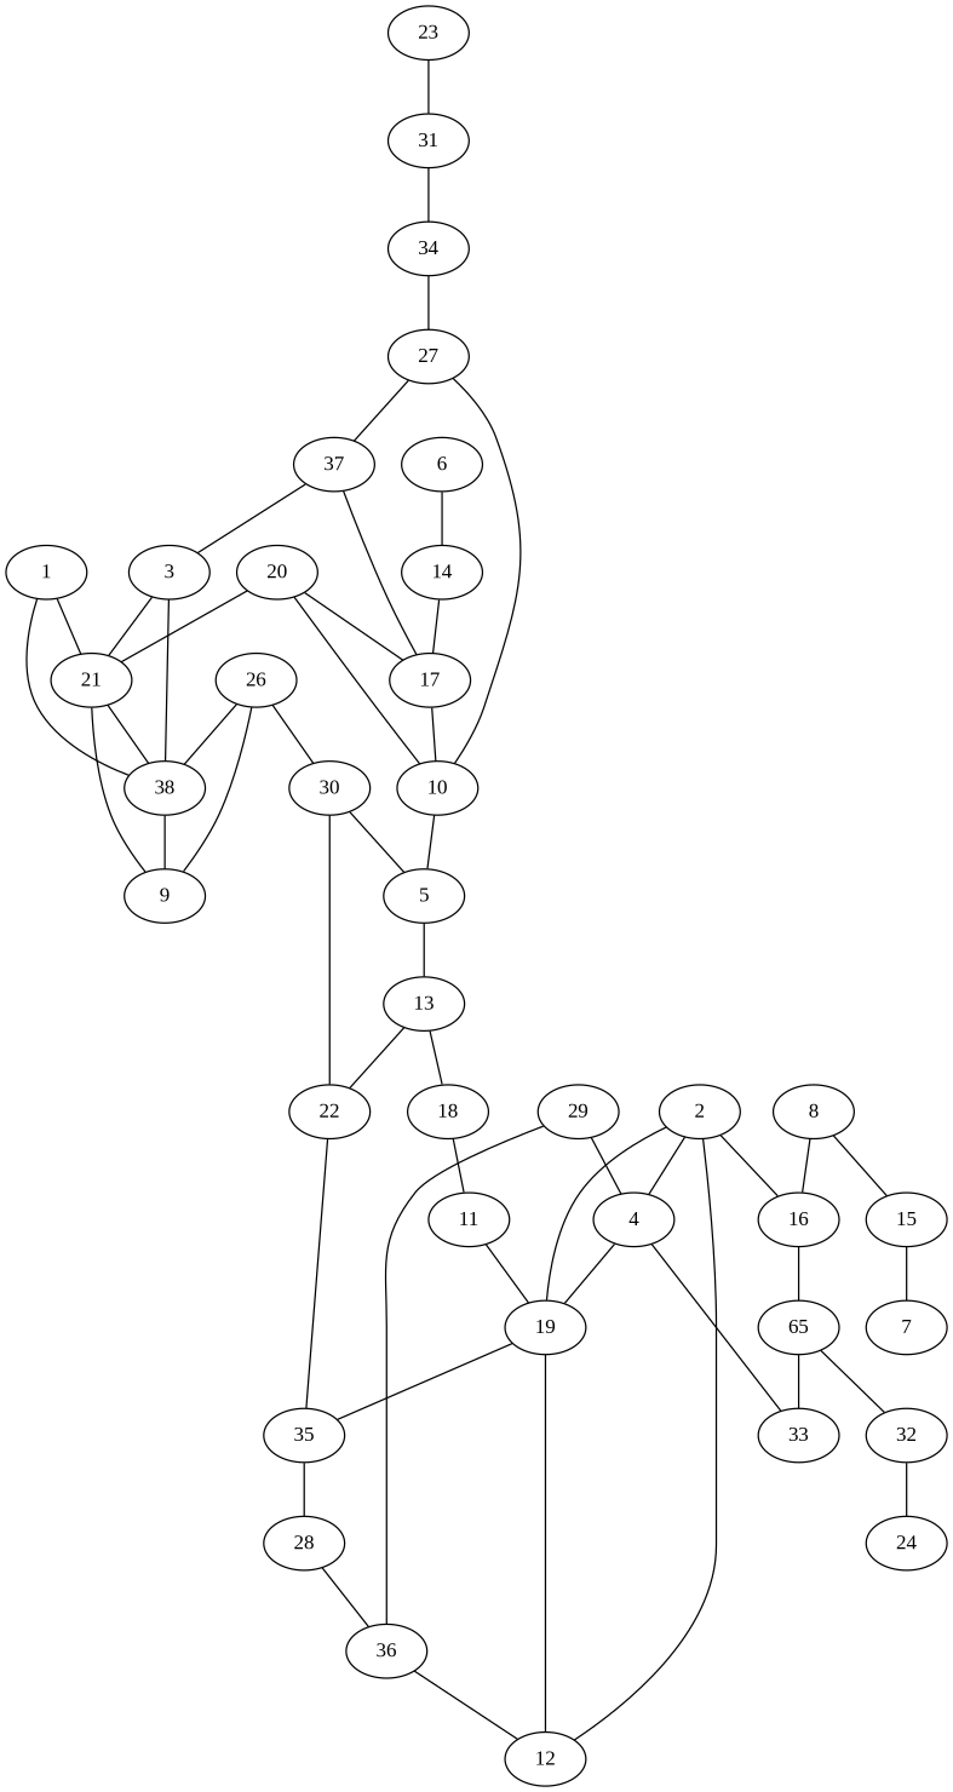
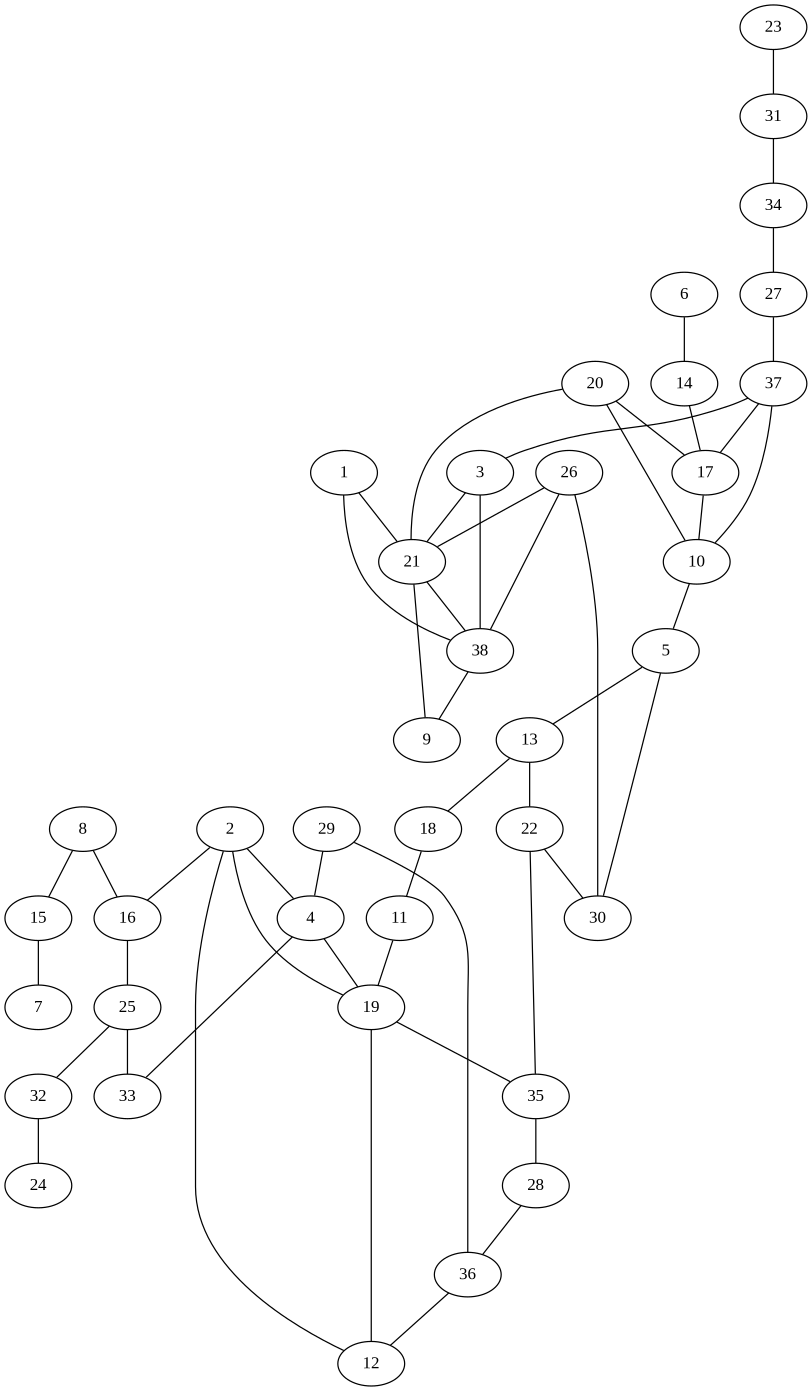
  graph {
    fontname="Liberation Serif"
    node [aaLength=7 fontname="Liberation Serif" sequence=PMSEVTVG type=1]
    edge [distance0=0.0 fontname="Liberation Serif" frequency=1 type0=4]
    1 [aaLength=3 sequence=TDR type=0]
    21 [aaLength=5 sequence=GKTLV]
    38 [aaLength=5 sequence=GKTLV]
    9 [aaLength=3 sequence=LVQ]
    2 [aaLength=11 sequence=VSVLAERCKKN type=0]
    4 [aaLength=11 sequence=VSVLAERCKKN type=0]
    12 [aaLength=8]
    16 [sequence=KAEFWLD]
    19 [aaLength=8]
    33 [sequence=KAEFWLD]
-   25 [sequence=KAEFWLD label=65]
+   25 [sequence=KAEFWLD]
    35 [sequence=VIQIVLM]
    32 [aaLength=9 sequence=KVLMCVQYF]
    29 [aaLength=8]
    36 [aaLength=8]
    3 [aaLength=3 sequence=TDR type=0]
    8 [sequence=KAEFWLD]
    15 [aaLength=9 sequence=KVLMCVQYF]
    5 [aaLength=5 sequence=TFDAH]
    13 [aaLength=5 sequence=TFDAH]
    18 [sequence=VIQIVLM]
    22 [aaLength=5 sequence=TFDAH]
    11 [sequence=VIQIVLM]
    30 [aaLength=5 sequence=TFDAH]
    6 [aaLength=11 sequence=PFLRISFNSYE]
    14 [aaLength=10 sequence=FLRISFNSYE]
    17 [sequence=FCAVKMK]
    10 [aaLength=9 sequence=FCAVKMKEA]
    7 [aaLength=10 sequence=KVLMCVQYFL]
    28 [sequence=VIQIVLM]
    24 [aaLength=10 sequence=KVLMCVQYFL]
    20 [aaLength=5 sequence=EALTT]
    23 [aaLength=11 sequence=PFLRISFNSYE]
    31 [aaLength=10 sequence=FLRISFNSYE]
    34 [sequence=FCAVKMK]
    27 [aaLength=9 sequence=FCAVKMKEA]
    26 [aaLength=3 sequence=LVQ]
    37 [aaLength=5 sequence=EALTT]
    1 -- 21 [distance0=47.64383 type0=2]
    1 -- 38 [distance0=47.64383 type0=3]
    21 -- 38 [type0=1]
    38 -- 9 [distance0=3.0 type0=2]
    9 -- 21 [distance0=3.0 type0=2]
    2 -- 4 [distance0=27.26957 type0=1]
    2 -- 12 [distance0=29.54152 type0=2]
    2 -- 16 [distance0=2.0]
    2 -- 19 [distance0=29.54152 type0=3]
    4 -- 19 [distance0=42.33462 type0=3]
    4 -- 33 [distance0=2.0]
    12 -- 19 [type0=1]
    16 -- 25 [type0=2]
    19 -- 35 [type0=2]
    25 -- 33 [type0=3]
    25 -- 32 [distance0=5.0]
    35 -- 28 [type0=5]
    32 -- 24 [type0=5]
    29 -- 4 [type0=5]
    29 -- 36 [type0=3]
    36 -- 12 [type0=1]
    3 -- 21 [distance0=25.85476 type0=2]
    3 -- 38 [distance0=25.85476 distance1=0.0 frequency=2 type0=3 type1=5]
    8 -- 16 [type0=1]
    8 -- 15 [distance0=5.0]
    15 -- 7 [type0=5]
    5 -- 13 [distance1=0.0 frequency=2 type0=1 type1=5]
    13 -- 18 [distance0=5.0]
    13 -- 22 [type0=2]
    18 -- 11 [type0=5]
    22 -- 35 [distance0=5.0]
    22 -- 30 [type0=3]
    11 -- 19 [distance0=5.0]
    30 -- 5 [type0=1]
    6 -- 14 [type0=5]
    14 -- 17 [distance0=13.0]
    17 -- 10 [type0=5]
    10 -- 5 [distance0=11.0]
    28 -- 36 [distance0=5.0]
    20 -- 21 [distance0=2.0]
    20 -- 17 [distance0=7.0 type0=3]
    20 -- 10 [distance0=7.0 type0=2]
    23 -- 31 [type0=5]
    31 -- 34 [distance0=13.0]
    34 -- 27 [type0=5]
    27 -- 37 [type0=5]
-   26 -- 9 [distance0=3.0 type0=2]
+   26 -- 21 [distance0=3.0 type0=2]
    26 -- 38 [distance0=3.0 type0=3]
    26 -- 30 [distance0=11.0]
    37 -- 3 [type0=5]
    37 -- 17 [distance0=7.0 type0=3]
-   27 -- 10 [distance0=7.0 type0=2]
+   37 -- 10 [distance0=7.0 type0=2]
  }
